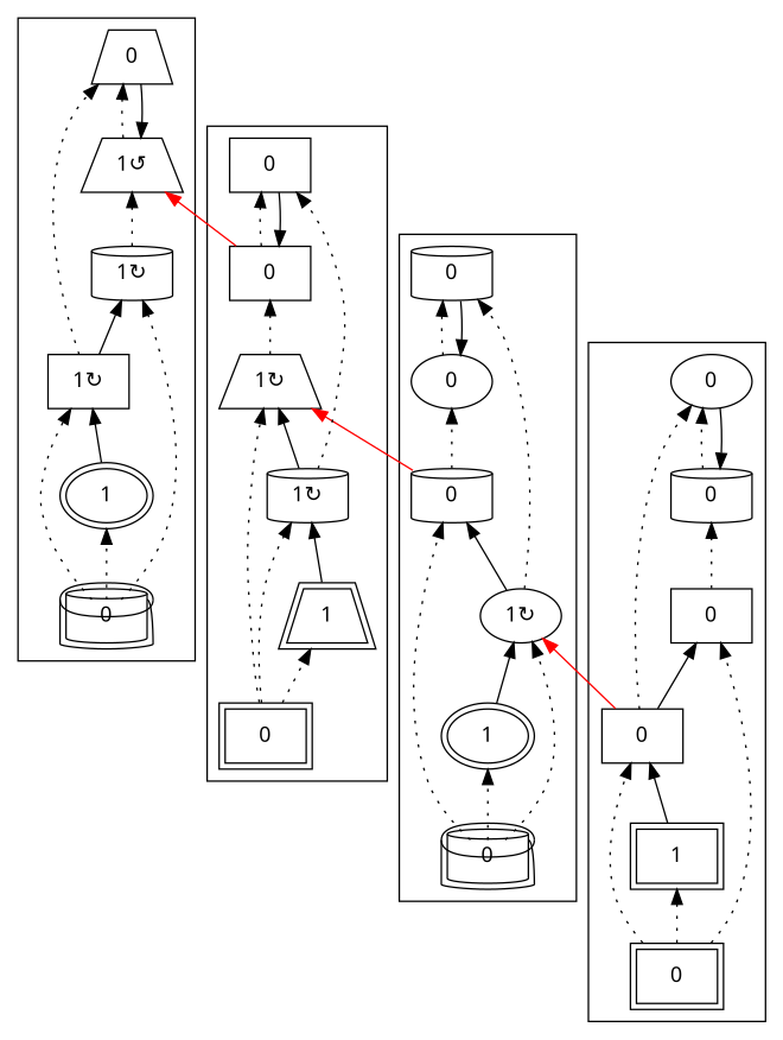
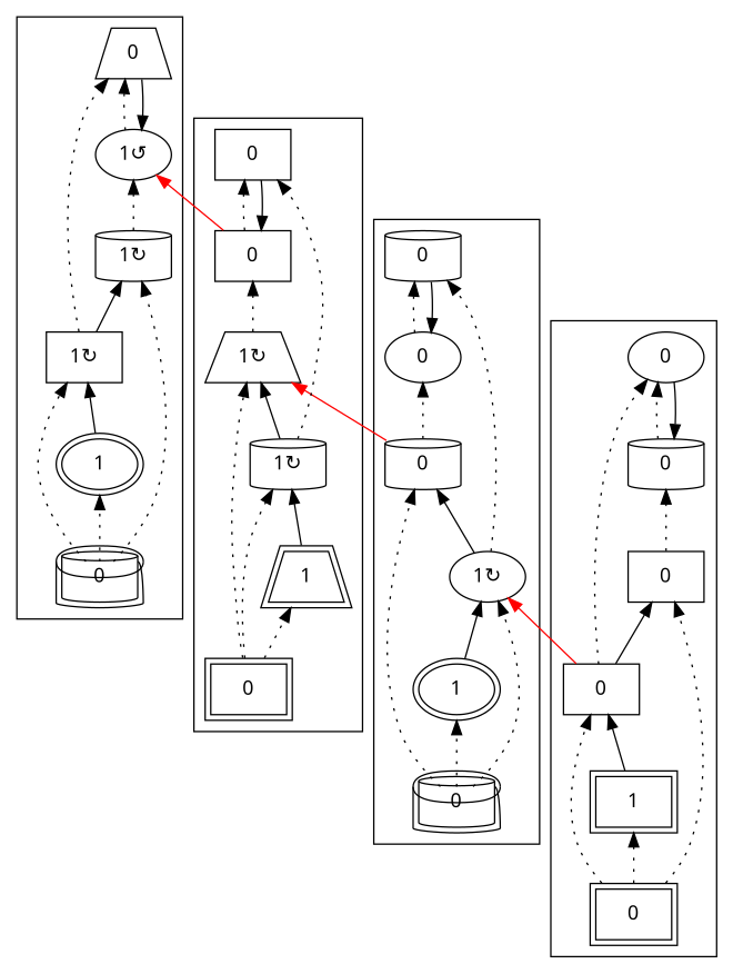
  digraph {
    rankdir=BT
    node [fontname="Apple Symbols" shape=box]
    edge [style=dotted]
    n1 [label=1 peripheries=2]
    n2 [label=0]
    n3 [label=0 peripheries=2]
    n4 [label=0]
    n5 [label=0 shape=ellipse]
    n6 [label=0 shape=cylinder]
    n7 [label=1 peripheries=2 shape=ellipse]
    n8 [label="1&#8635;" shape=ellipse]
    n9 [label=0 peripheries=2 shape=cylinder]
    n10 [label=0 shape=cylinder]
    n11 [label=0 shape=cylinder]
    n12 [label=0 shape=ellipse]
    n13 [label=1 peripheries=2 shape=trapezium]
    n14 [label="1&#8635;" shape=cylinder]
    n15 [label=0 peripheries=2]
    n16 [label="1&#8635;" shape=trapezium]
    n17 [label=0]
    n18 [label=0]
    n19 [label=1 peripheries=2 shape=ellipse]
    n20 [label="1&#8635;"]
    n21 [label=0 peripheries=2 shape=cylinder]
    n22 [label="1&#8635;" shape=cylinder]
    n23 [label=0 shape=trapezium]
-   n24 [label="1&#8634;" shape=trapezium]
+   n24 [label="1&#8634;" shape=ellipse]
    subgraph cluster_1 {
      n1
      n2
      n3
      n4
      n5
      n6
    }
    subgraph cluster_2 {
      n7
      n8
      n9
      n10
      n11
      n12
    }
    subgraph cluster_3 {
      n13
      n14
      n15
      n16
      n17
      n18
    }
    subgraph cluster_4 {
      n19
      n20
      n21
      n22
      n23
      n24
    }
    n1 -> n2 [style=""]
    n2 -> n4 [style=""]
    n2 -> n5
    n2 -> n8 [color=red rtail=Player1X1XGround0X1XSausage01X2XIsland0X1XSausage20X1XSausage10X1X_Sausage0 style=""]
    n3 -> n1
    n3 -> n2
    n3 -> n4
    n4 -> n6
    n5 -> n6 [style=""]
    n6 -> n5
    n7 -> n8 [style=""]
    n8 -> n10 [style=""]
    n8 -> n11
    n9 -> n7
    n9 -> n8
    n9 -> n10
    n10 -> n12
    n10 -> n16 [color=red rtail=Player1X1XGround0X1XSausage01X2XIsland0X1XSausage21X2XSausage10X1X_Sausage2 style=""]
    n11 -> n12 [style=""]
    n12 -> n11
    n13 -> n14 [style=""]
    n14 -> n16 [style=""]
    n14 -> n17
    n15 -> n13
    n15 -> n14
    n15 -> n16
    n16 -> n18
    n17 -> n18 [style=""]
    n18 -> n17
    n18 -> n24 [color=red rtail=Player1X1XGround0X1XSausage01X2XIsland0X1XSausage21X2XSausage11X0X_Sausage1 style=""]
    n19 -> n20 [style=""]
    n20 -> n22 [style=""]
    n20 -> n23
    n21 -> n19
    n21 -> n20
    n21 -> n22
    n22 -> n24
    n23 -> n24 [style=""]
    n24 -> n23
  }
